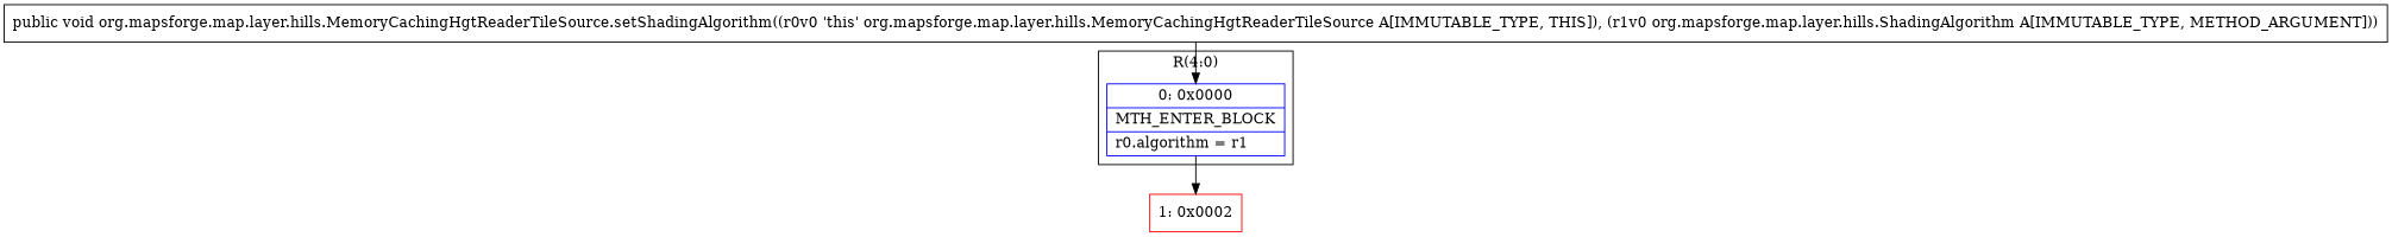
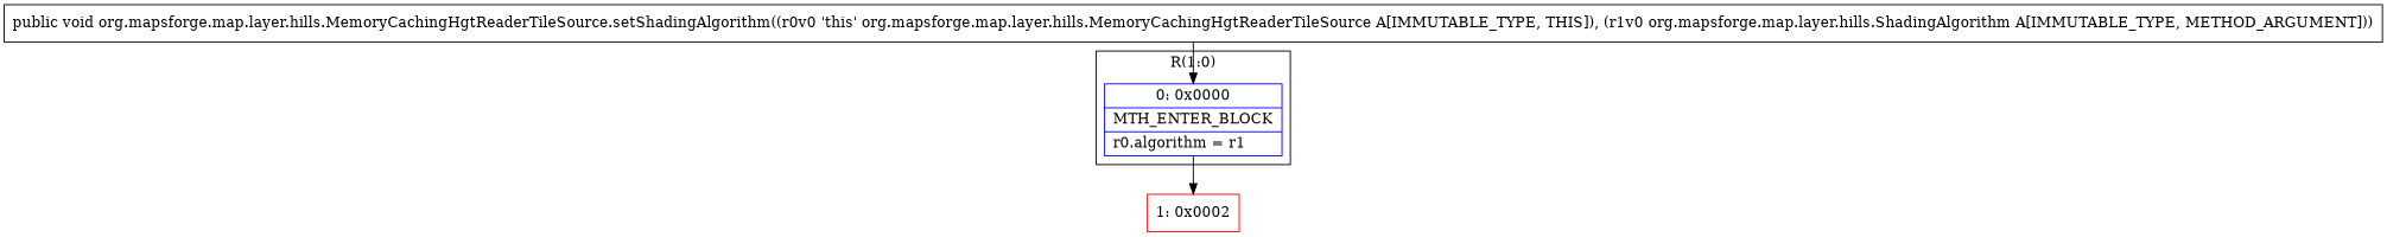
  digraph {
    node [shape=record]
    n1 [color=blue label="{0\:\ 0x0000|MTH_ENTER_BLOCK\l|r0.algorithm = r1\l}"]
    n2 [color=red label="{1\:\ 0x0002}"]
    n3 [label="{public void org.mapsforge.map.layer.hills.MemoryCachingHgtReaderTileSource.setShadingAlgorithm((r0v0 'this' org.mapsforge.map.layer.hills.MemoryCachingHgtReaderTileSource A[IMMUTABLE_TYPE, THIS]), (r1v0 org.mapsforge.map.layer.hills.ShadingAlgorithm A[IMMUTABLE_TYPE, METHOD_ARGUMENT])) }"]
    subgraph cluster_1 {
-     label="R(4:0)"
+     label="R(1:0)"
      n1
    }
    n1 -> n2
    n3 -> n1
  }
